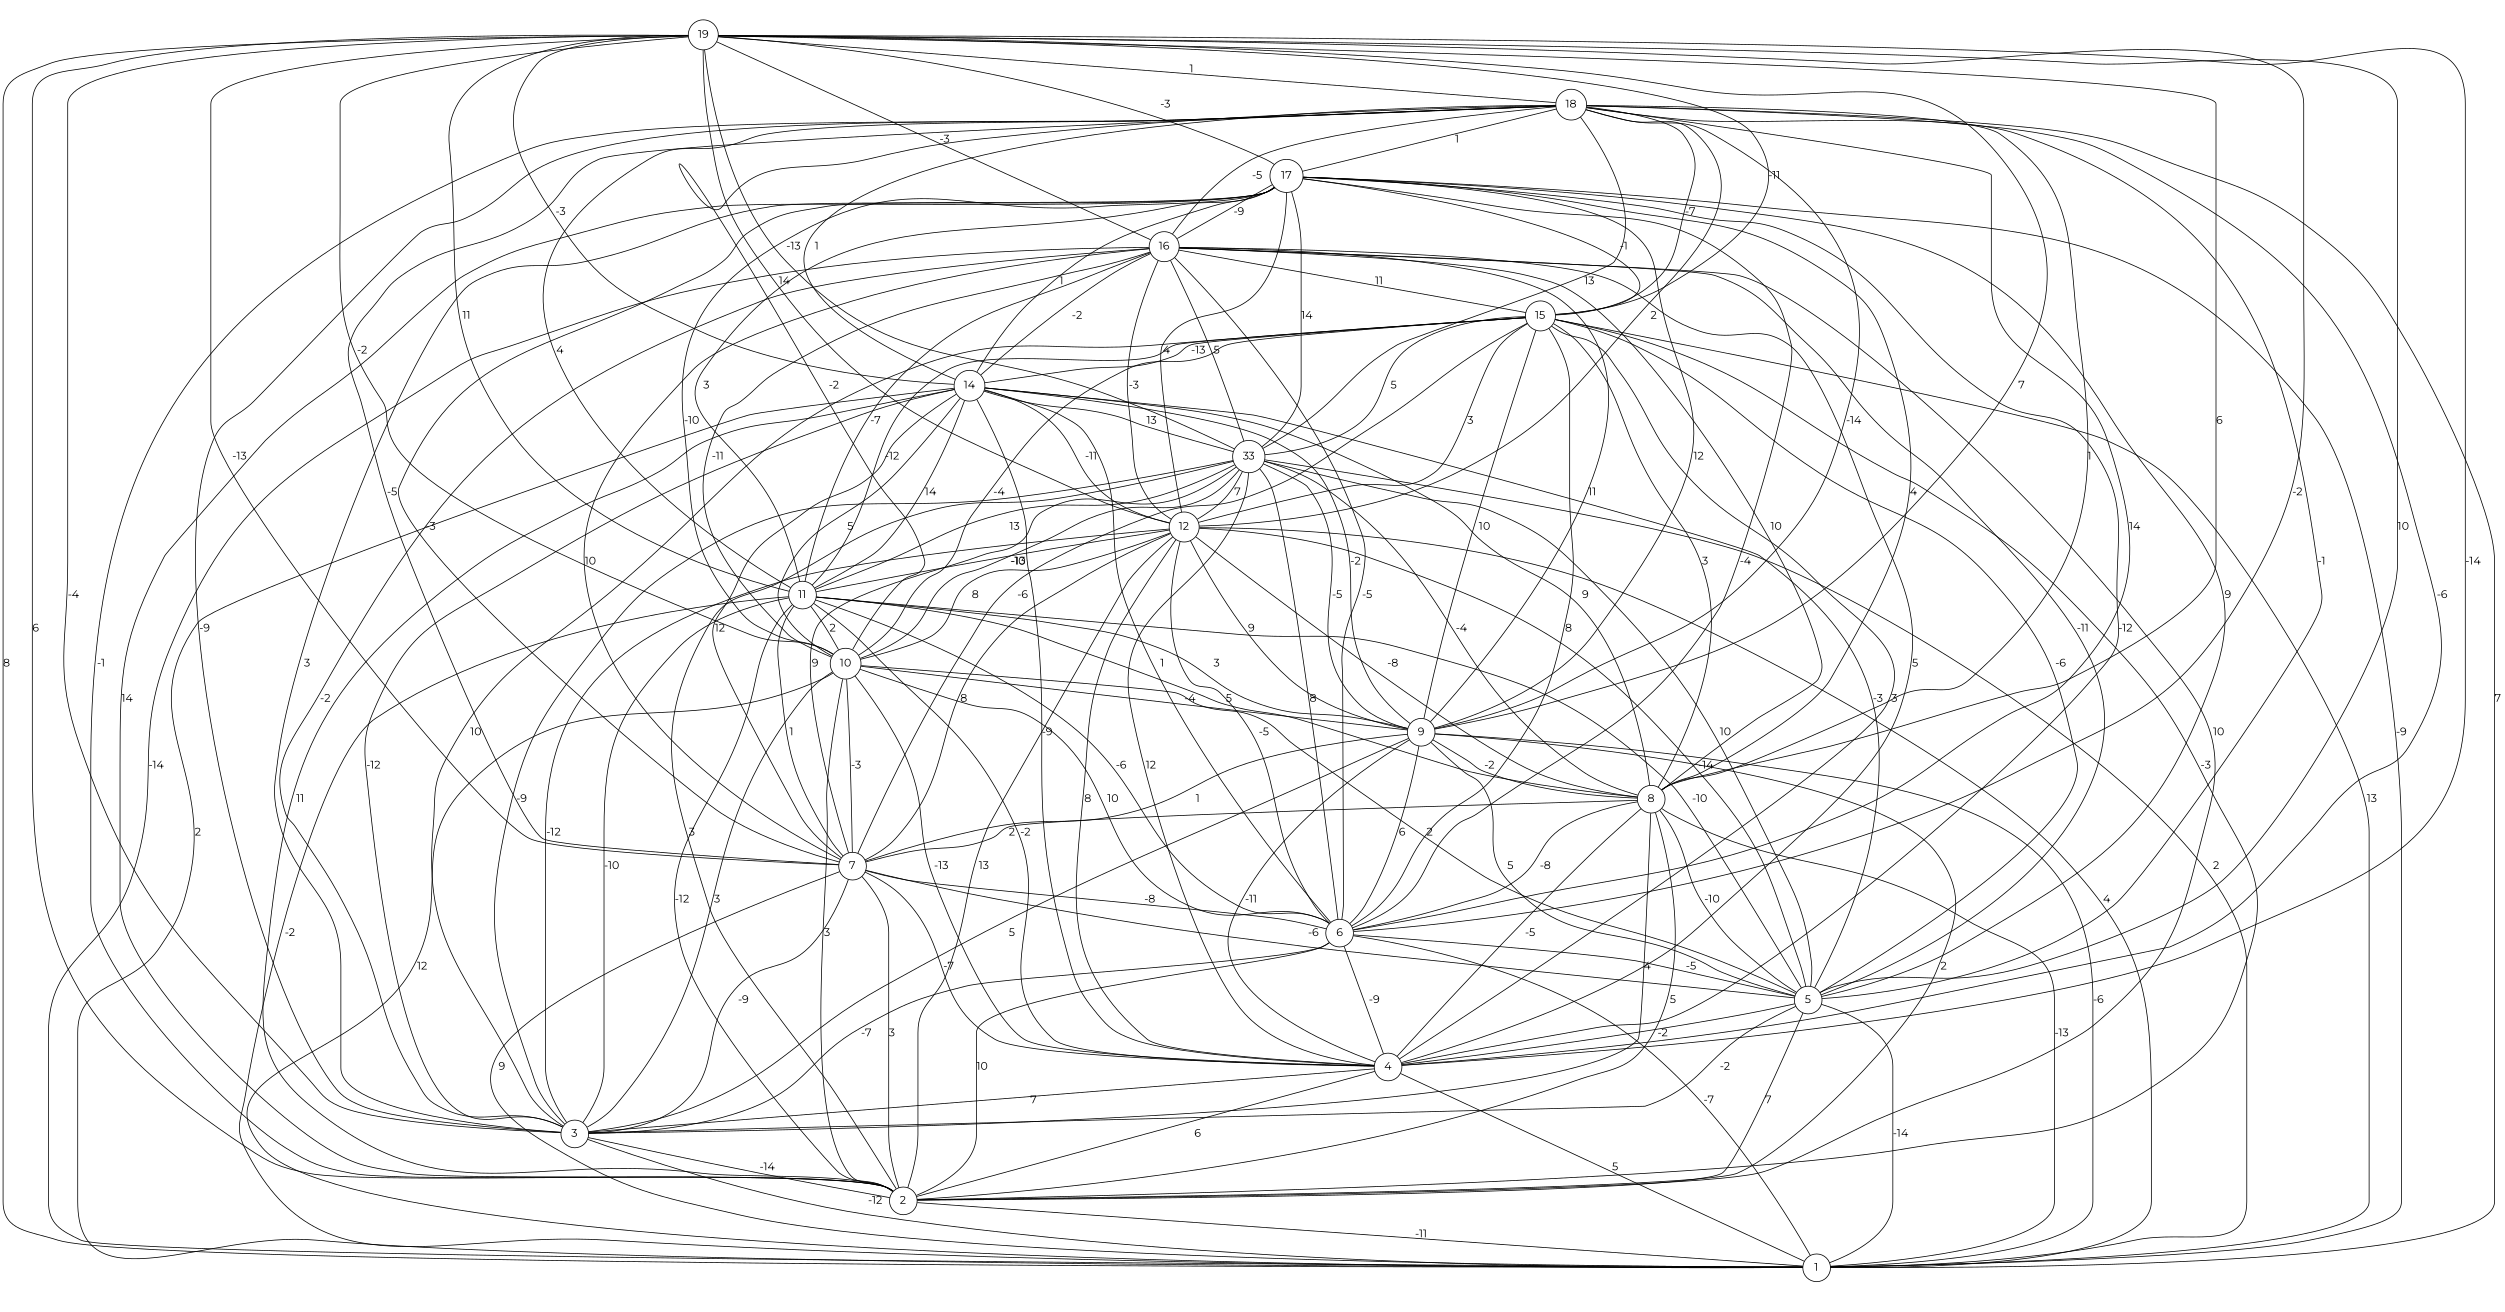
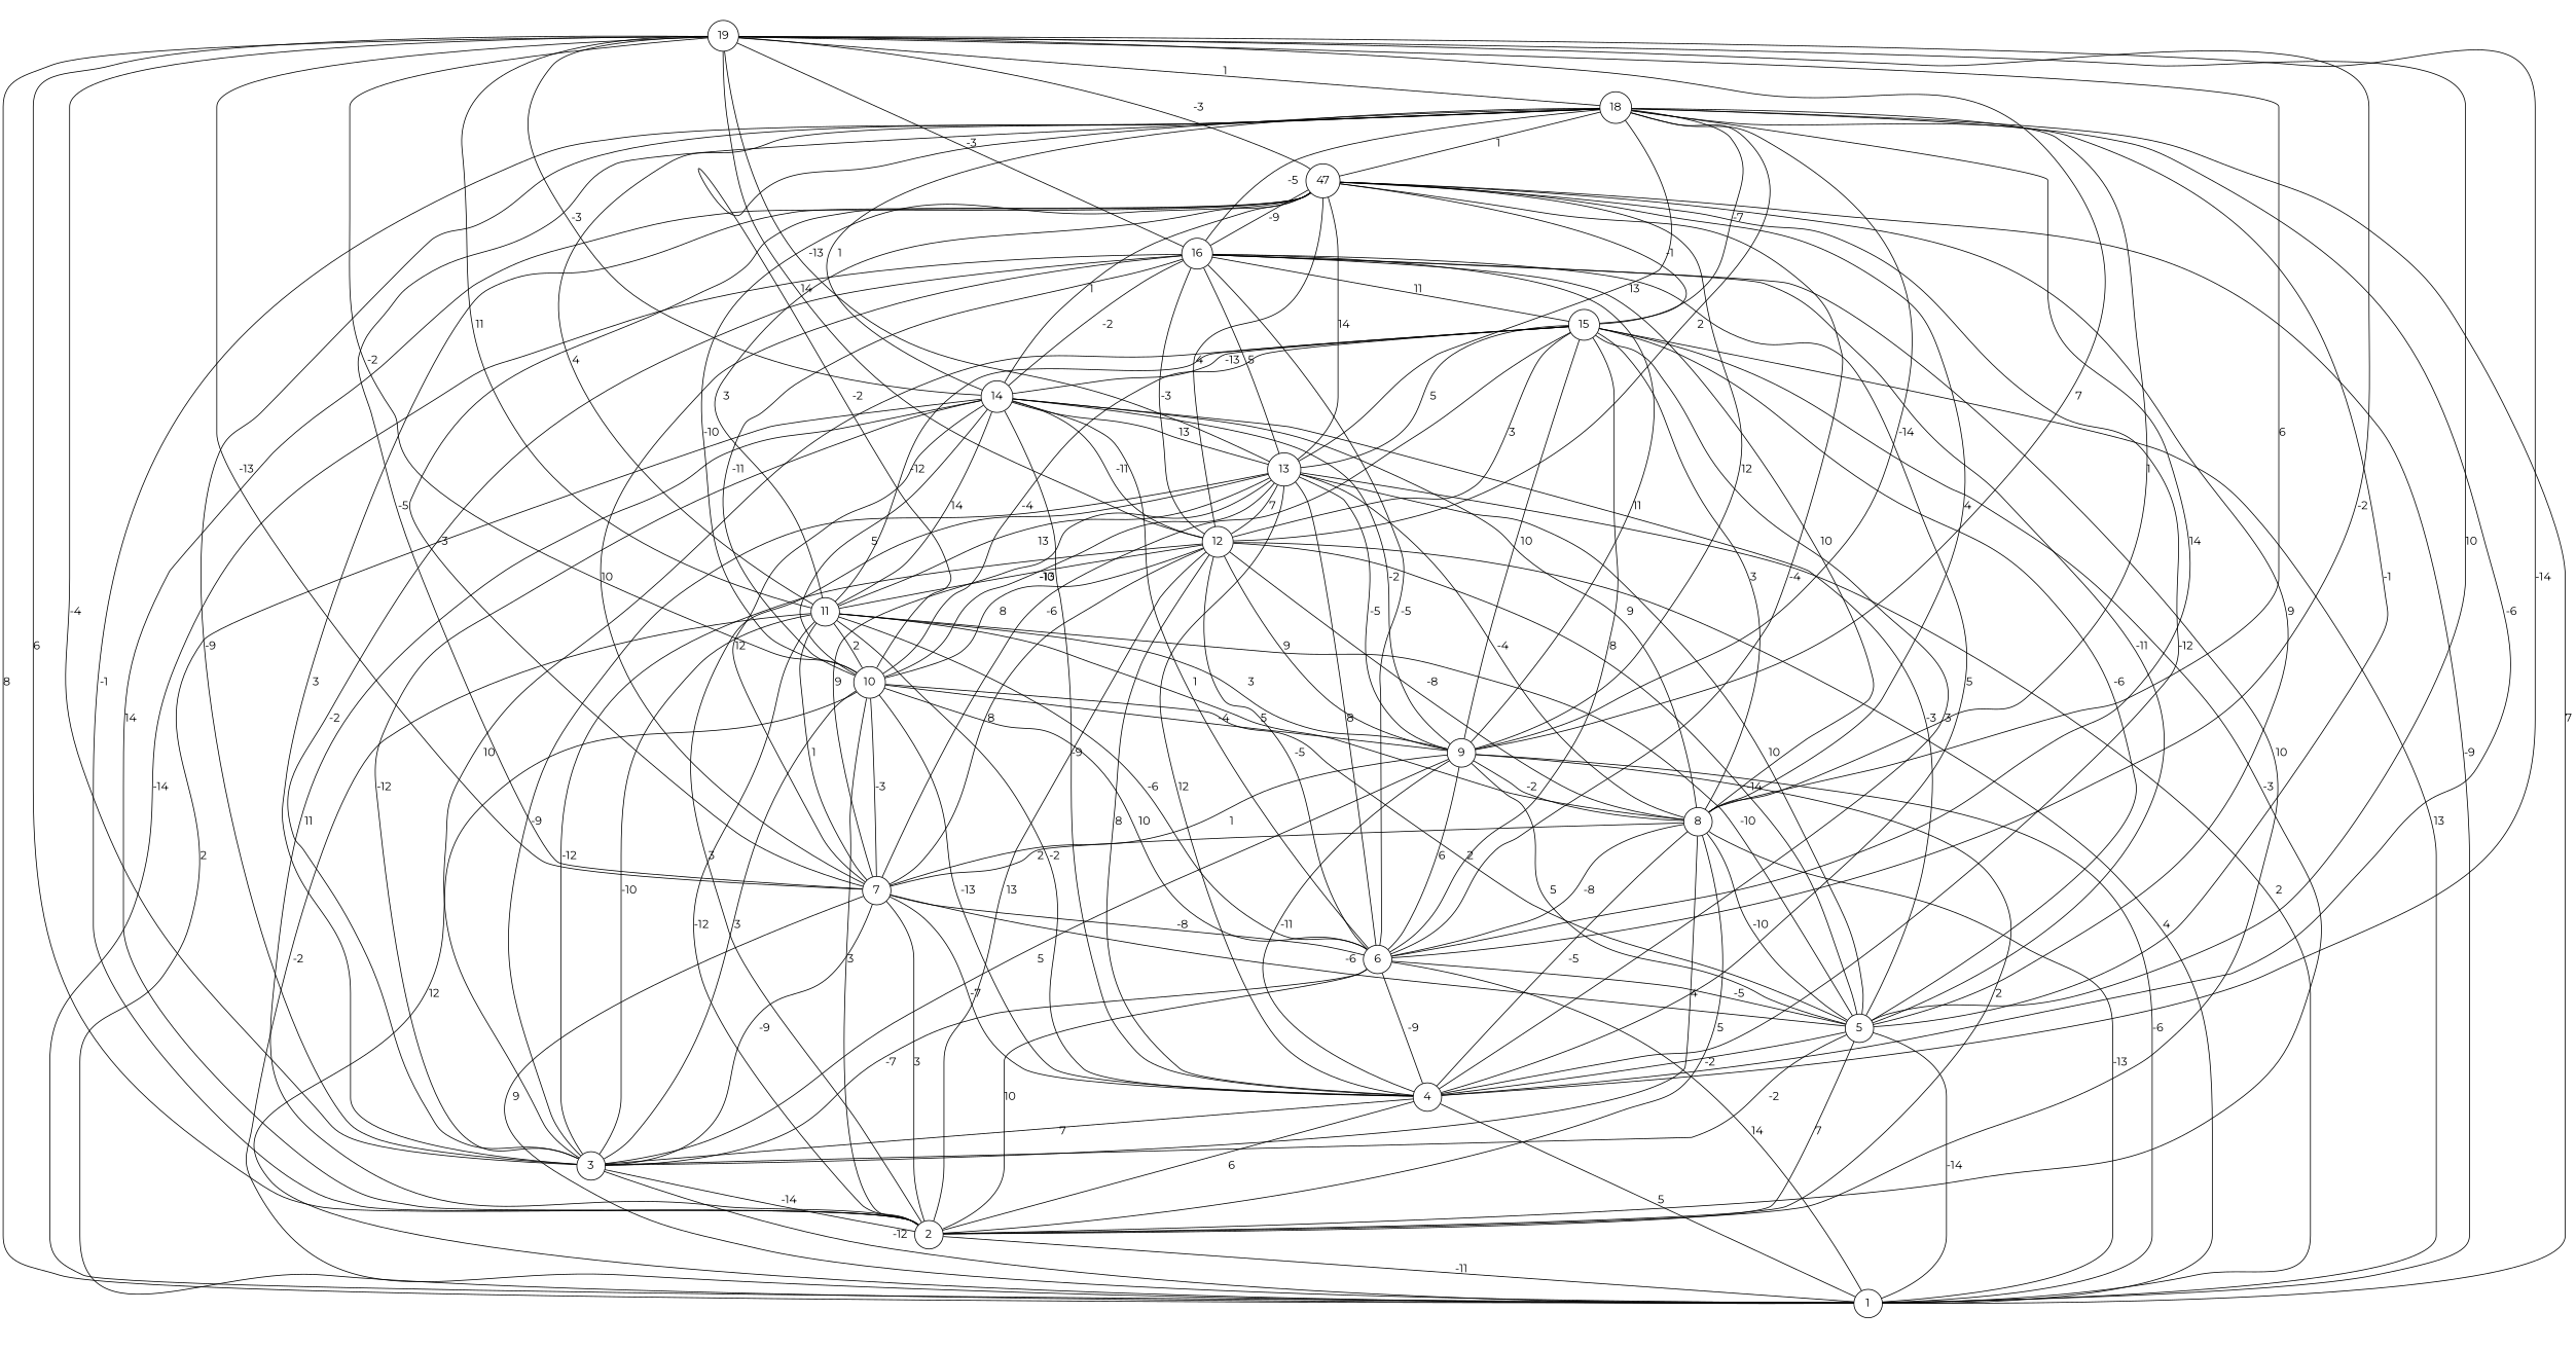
  graph {
    fontname=Montserrat
    node [fontname=Montserrat shape=circle]
    edge [fontname=Montserrat]
    19
    1
    2
    3
    4
    5
    6
    7
    8
    9
    10
    11
    12
-   13 [label=33]
+   13
    14
    15
    16
-   17
+   17 [label=47]
    18
    19 -- 1 [label=8]
    19 -- 2 [label=6]
    19 -- 3 [label=-4]
    19 -- 4 [label=-14]
    19 -- 5 [label=10]
    19 -- 6 [label=-2]
    19 -- 7 [label=-13]
    19 -- 8 [label=6]
    19 -- 9 [label=7]
    19 -- 10 [label=-2]
    19 -- 11 [label=11]
    19 -- 12 [label=14]
    19 -- 13 [label=-13]
    19 -- 14 [label=-3]
-   19 -- 15 [label=-11]
    19 -- 16 [label=-3]
    19 -- 17 [label=-3]
    19 -- 18 [label=1]
    2 -- 1 [label=-11]
    3 -- 1 [label=-12]
    3 -- 2 [label=-14]
    4 -- 1 [label=5]
    4 -- 2 [label=6]
    4 -- 3 [label=7]
    5 -- 1 [label=-14]
    5 -- 2 [label=7]
    5 -- 3 [label=-2]
    5 -- 4 [label=-2]
-   6 -- 1 [label=-7]
+   6 -- 1 [label=14]
    6 -- 2 [label=10]
    6 -- 3 [label=-7]
    6 -- 4 [label=-9]
    6 -- 5 [label=-5]
    7 -- 1 [label=9]
    7 -- 2 [label=3]
    7 -- 3 [label=-9]
    7 -- 4 [label=-7]
    7 -- 5 [label=-6]
    7 -- 6 [label=-8]
    8 -- 1 [label=-13]
    8 -- 2 [label=5]
    8 -- 3 [label=4]
    8 -- 4 [label=-5]
    8 -- 5 [label=-10]
    8 -- 6 [label=-8]
    8 -- 7 [label=2]
    9 -- 1 [label=-6]
    9 -- 2 [label=2]
    9 -- 3 [label=5]
    9 -- 4 [label=-11]
    9 -- 5 [label=5]
    9 -- 6 [label=6]
    9 -- 7 [label=1]
    9 -- 8 [label=-2]
    10 -- 1 [label=12]
    10 -- 2 [label=3]
    10 -- 3 [label=3]
    10 -- 4 [label=-13]
    10 -- 5 [label=2]
    10 -- 6 [label=10]
    10 -- 7 [label=-3]
    10 -- 9 [label=-4]
    11 -- 1 [label=-2]
    11 -- 2 [label=-12]
    11 -- 3 [label=-10]
    11 -- 4 [label=-2]
    11 -- 5 [label=-10]
    11 -- 6 [label=-6]
    11 -- 7 [label=1]
    11 -- 8 [label=5]
    11 -- 9 [label=3]
    11 -- 10 [label=2]
    12 -- 1 [label=4]
    12 -- 2 [label=13]
    12 -- 3 [label=-12]
    12 -- 4 [label=8]
    12 -- 5 [label=-14]
    12 -- 6 [label=-5]
    12 -- 7 [label=8]
    12 -- 8 [label=-8]
    12 -- 9 [label=9]
    12 -- 10 [label=8]
    12 -- 11 [label=-10]
    13 -- 1 [label=2]
    13 -- 2 [label=3]
    13 -- 3 [label=-9]
    13 -- 4 [label=12]
    13 -- 5 [label=10]
    13 -- 6 [label=8]
    13 -- 7 [label=9]
    13 -- 8 [label=-4]
    13 -- 9 [label=-5]
    13 -- 10 [label=-13]
    13 -- 11 [label=13]
    13 -- 12 [label=7]
    14 -- 1 [label=2]
    14 -- 2 [label=11]
    14 -- 3 [label=-12]
    14 -- 4 [label=-9]
    14 -- 5 [label=-3]
    14 -- 6 [label=1]
    14 -- 7 [label=12]
    14 -- 8 [label=9]
    14 -- 9 [label=-2]
    14 -- 10 [label=5]
    14 -- 11 [label=14]
    14 -- 12 [label=-11]
    14 -- 13 [label=13]
    15 -- 1 [label=13]
    15 -- 2 [label=-3]
    15 -- 3 [label=10]
    15 -- 4 [label=3]
    15 -- 5 [label=-6]
    15 -- 6 [label=8]
    15 -- 7 [label=-6]
    15 -- 8 [label=3]
    15 -- 9 [label=10]
    15 -- 10 [label=-4]
    15 -- 11 [label=-12]
    15 -- 12 [label=3]
    15 -- 13 [label=5]
    15 -- 14 [label=-13]
    16 -- 1 [label=-14]
    16 -- 2 [label=10]
    16 -- 3 [label=-2]
    16 -- 4 [label=5]
    16 -- 5 [label=-11]
    16 -- 6 [label=-5]
    16 -- 7 [label=10]
    16 -- 8 [label=10]
    16 -- 9 [label=11]
    16 -- 10 [label=-11]
-   16 -- 11 [label=-7]
    16 -- 12 [label=-3]
    16 -- 13 [label=5]
    16 -- 14 [label=-2]
    16 -- 15 [label=11]
    17 -- 1 [label=-9]
    17 -- 2 [label=14]
    17 -- 3 [label=3]
    17 -- 4 [label=-12]
    17 -- 5 [label=9]
    17 -- 6 [label=-4]
    17 -- 7 [label=-3]
    17 -- 8 [label=4]
    17 -- 9 [label=12]
    17 -- 10 [label=-10]
    17 -- 11 [label=3]
    17 -- 12 [label=4]
    17 -- 13 [label=14]
    17 -- 14 [label=1]
    17 -- 15 [label=-1]
    17 -- 16 [label=-9]
    18 -- 1 [label=7]
    18 -- 2 [label=-1]
    18 -- 3 [label=-9]
    18 -- 4 [label=-6]
    18 -- 5 [label=-1]
    18 -- 6 [label=14]
    18 -- 7 [label=-5]
    18 -- 8 [label=1]
    18 -- 9 [label=-14]
    18 -- 10 [label=-2]
    18 -- 11 [label=4]
    18 -- 12 [label=2]
    18 -- 13 [label=13]
    18 -- 14 [label=1]
    18 -- 15 [label=-7]
    18 -- 16 [label=-5]
    18 -- 17 [label=1]
  }
